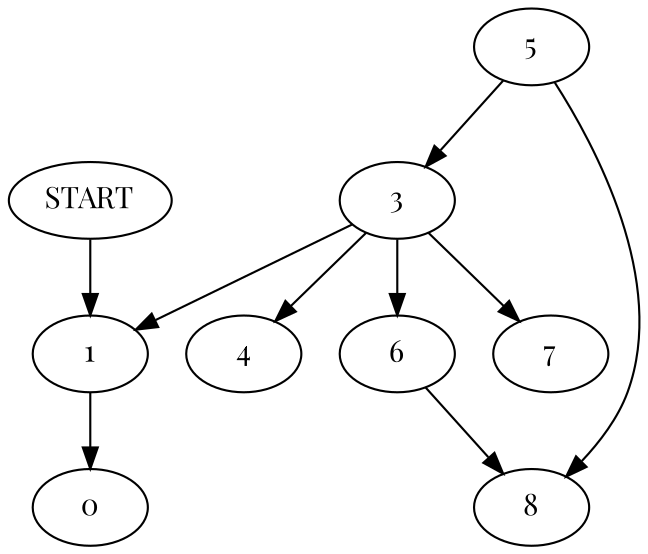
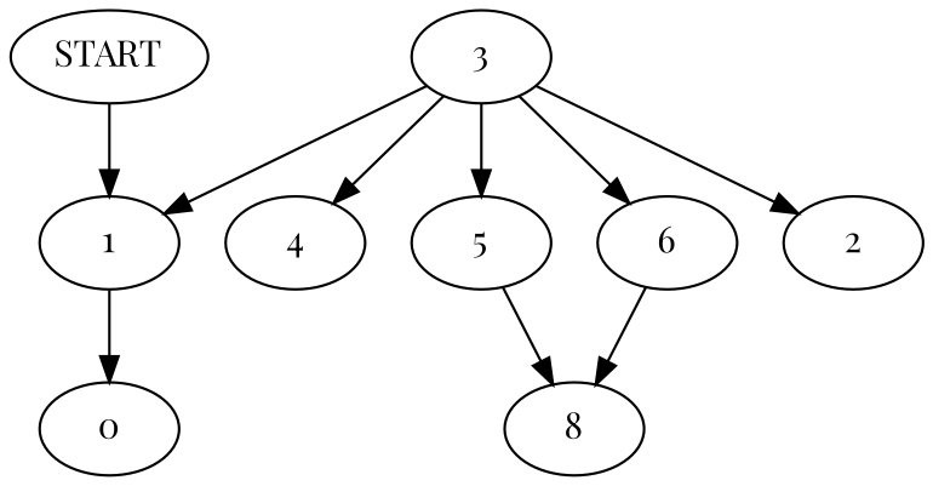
  digraph {
    fontname="Playfair Display"
    node [fontname="Playfair Display"]
    edge [fontname="Playfair Display"]
    n1 [label=START]
    1
    n3 [label=0]
    3
    4
    5
    6
-   7
+   7 [label=2]
    8
    n1 -> 1
    1 -> n3
    3 -> 1
    3 -> 4
-   5 -> 3
+   3 -> 5
    3 -> 6
    3 -> 7
    5 -> 8
    6 -> 8
  }
